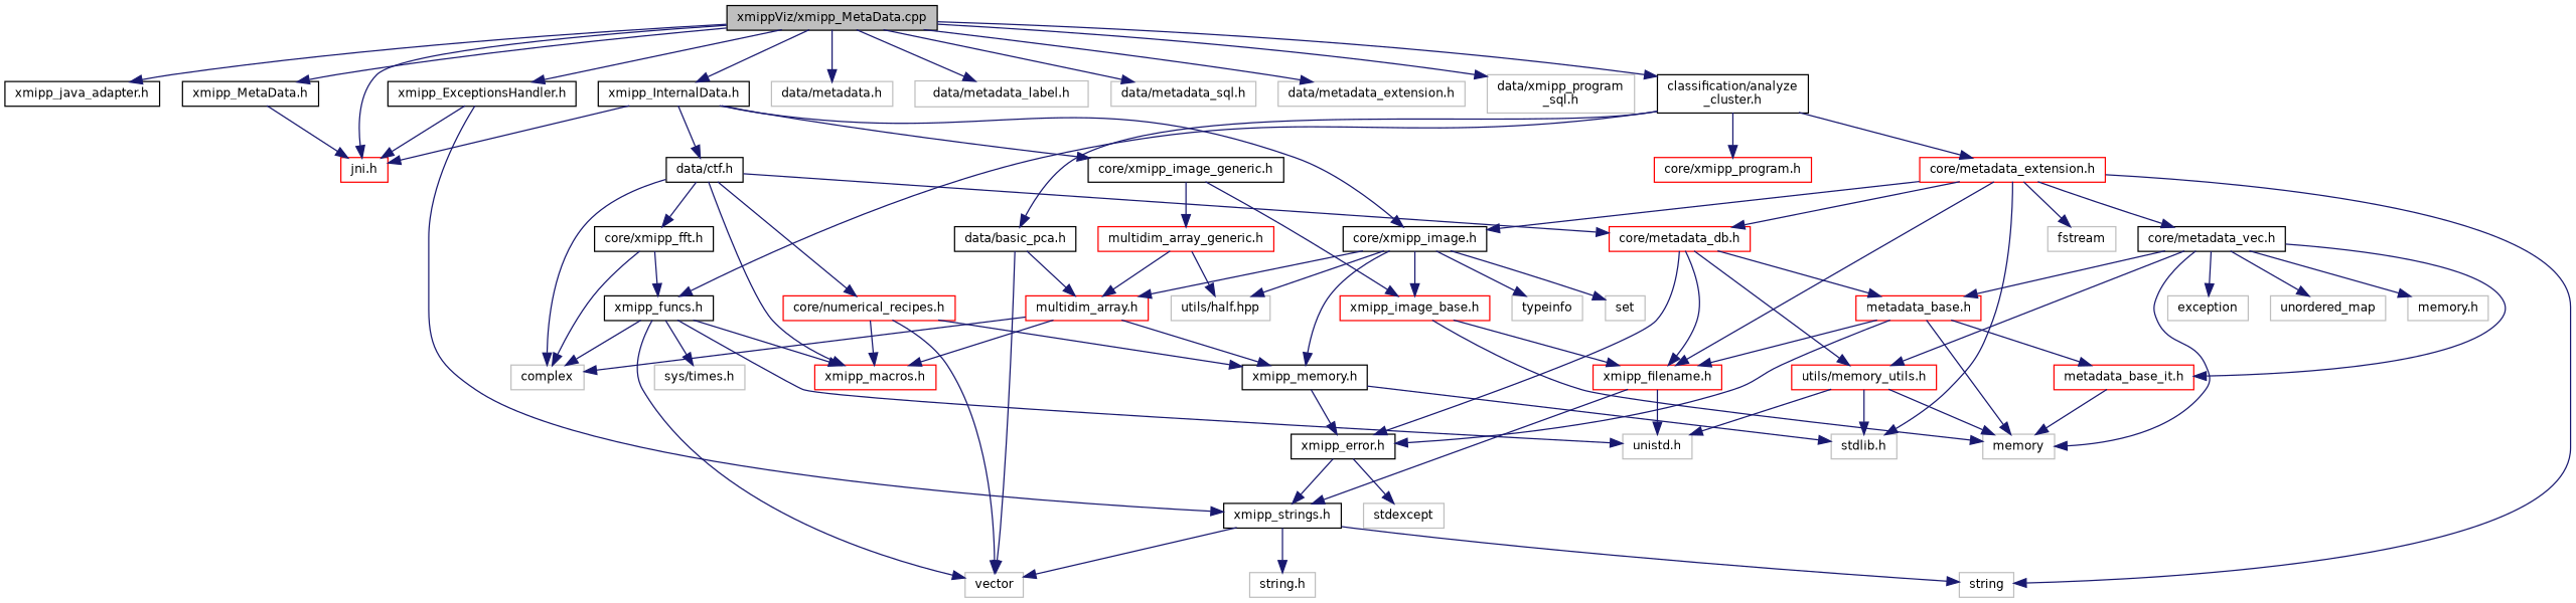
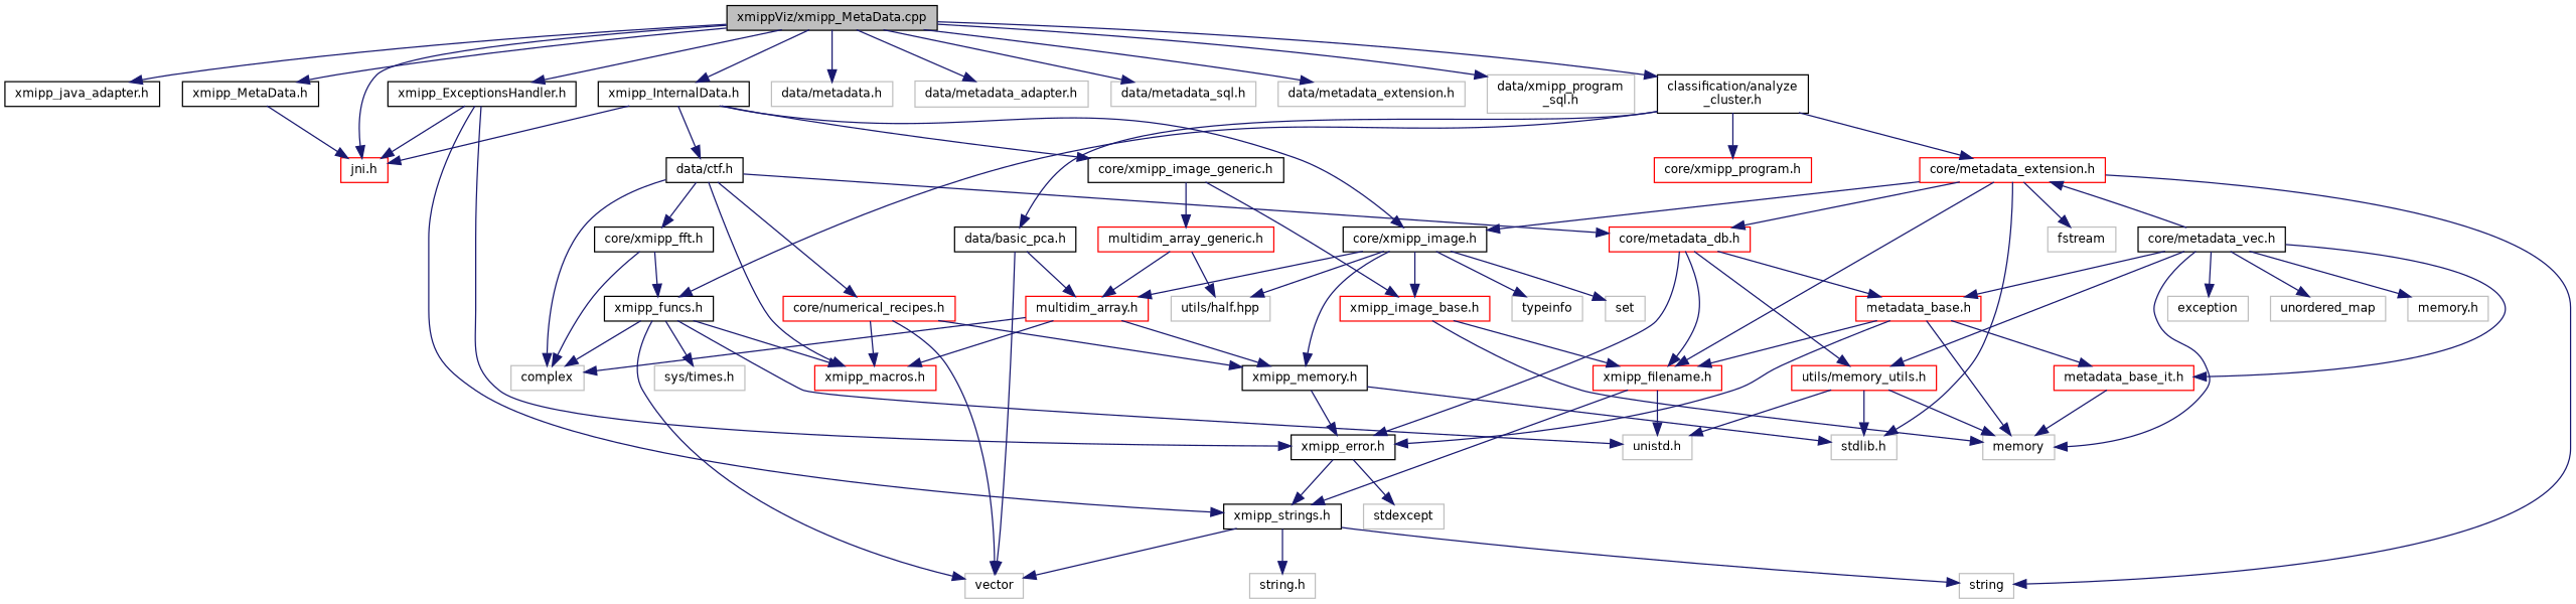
  digraph {
    node [color=grey75 fillcolor=white fontname=Helvetica fontsize=10 shape=record style=filled]
    edge [color=midnightblue fontname=Helvetica fontsize=10 labelfontname=Helvetica labelfontsize=10 style=solid]
    n1 [color=black fillcolor=grey75 fontcolor=black height=0.2 label="xmippViz/xmipp_MetaData.cpp" width=0.4]
    n2 [color=black height=0.2 label="xmipp_java_adapter.h" width=0.4]
    n3 [color=red height=0.2 label="jni.h" width=0.4]
    n4 [color=black height=0.2 label="xmipp_MetaData.h" width=0.4]
    n5 [color=black height=0.2 label="xmipp_InternalData.h" width=0.4]
    n6 [color=black height=0.2 label="xmipp_ExceptionsHandler.h" width=0.4]
    n7 [height=0.2 label="data/metadata.h" width=0.4]
-   n8 [height=0.2 label="data/metadata_label.h" width=0.4]
+   n8 [height=0.2 label="data/metadata_adapter.h" width=0.4]
    n9 [height=0.2 label="data/metadata_sql.h" width=0.4]
    n10 [height=0.2 label="data/metadata_extension.h" width=0.4]
    n11 [height=0.2 label="data/xmipp_program\l_sql.h" width=0.4]
    n12 [color=black height=0.2 label="classification/analyze\l_cluster.h" width=0.4]
    n13 [color=black height=0.2 label="core/xmipp_image.h" width=0.4]
    n14 [color=black height=0.2 label="core/xmipp_image_generic.h" width=0.4]
    n15 [color=black height=0.2 label="data/ctf.h" width=0.4]
    n16 [color=black height=0.2 label="xmipp_error.h" width=0.4]
    n17 [color=black height=0.2 label="xmipp_strings.h" width=0.4]
    n18 [color=black height=0.2 label="xmipp_funcs.h" width=0.4]
    n19 [color=red height=0.2 label="core/metadata_extension.h" width=0.4]
    n20 [color=black height=0.2 label="data/basic_pca.h" width=0.4]
    n21 [color=red height=0.2 label="core/xmipp_program.h" width=0.4]
    n22 [height=0.2 label=typeinfo width=0.4]
    n23 [height=0.2 label=set width=0.4]
    n24 [color=red height=0.2 label="multidim_array.h" width=0.4]
    n25 [color=black height=0.2 label="xmipp_memory.h" width=0.4]
    n26 [color=red height=0.2 label="xmipp_image_base.h" width=0.4]
    n27 [height=0.2 label="utils/half.hpp" width=0.4]
    n28 [color=red height=0.2 label="multidim_array_generic.h" width=0.4]
    n29 [color=red height=0.2 label="xmipp_macros.h" width=0.4]
    n30 [height=0.2 label=complex width=0.4]
    n31 [color=red height=0.2 label="core/metadata_db.h" width=0.4]
    n32 [color=red height=0.2 label="core/numerical_recipes.h" width=0.4]
    n33 [color=black height=0.2 label="core/xmipp_fft.h" width=0.4]
    n34 [height=0.2 label="stdlib.h" width=0.4]
    n35 [height=0.2 label=memory width=0.4]
    n36 [color=red height=0.2 label="xmipp_filename.h" width=0.4]
    n37 [height=0.2 label=stdexcept width=0.4]
    n38 [height=0.2 label=vector width=0.4]
    n39 [height=0.2 label=string width=0.4]
    n40 [height=0.2 label="string.h" width=0.4]
    n41 [height=0.2 label="unistd.h" width=0.4]
    n42 [color=red height=0.2 label="utils/memory_utils.h" width=0.4]
    n43 [color=red height=0.2 label="metadata_base.h" width=0.4]
    n44 [color=red height=0.2 label="metadata_base_it.h" width=0.4]
    n45 [height=0.2 label="sys/times.h" width=0.4]
    n46 [color=black height=0.2 label="core/metadata_vec.h" width=0.4]
    n47 [height=0.2 label=exception width=0.4]
    n48 [height=0.2 label=unordered_map width=0.4]
    n49 [height=0.2 label="memory.h" width=0.4]
    n50 [height=0.2 label=fstream width=0.4]
    n1 -> n2
    n1 -> n3
    n1 -> n4
    n1 -> n5
    n1 -> n6
    n1 -> n7
    n1 -> n8
    n1 -> n9
    n1 -> n10
    n1 -> n11
    n1 -> n12
    n4 -> n3
    n5 -> n3
    n5 -> n13
    n5 -> n14
    n5 -> n15
    n6 -> n3
+   n6 -> n16
    n6 -> n17
    n12 -> n18
    n12 -> n19
    n12 -> n20
    n12 -> n21
    n13 -> n22
    n13 -> n23
    n13 -> n24
    n13 -> n25
    n13 -> n26
    n13 -> n27
    n14 -> n26
    n14 -> n28
    n15 -> n29
    n15 -> n30
    n15 -> n31
    n15 -> n32
    n15 -> n33
    n16 -> n17
    n16 -> n37
    n17 -> n38
    n17 -> n39
    n17 -> n40
    n18 -> n29
    n18 -> n30
    n18 -> n38
    n18 -> n41
    n18 -> n45
    n19 -> n13
    n19 -> n31
    n19 -> n34
    n19 -> n36
    n19 -> n39
-   n19 -> n46
+   n46 -> n19
    n19 -> n50
    n20 -> n24
    n20 -> n38
    n24 -> n25
    n24 -> n29
    n24 -> n30
    n25 -> n16
    n25 -> n34
    n26 -> n35
    n26 -> n36
    n28 -> n24
    n28 -> n27
    n31 -> n16
    n31 -> n36
    n31 -> n42
    n31 -> n43
    n32 -> n25
    n32 -> n29
    n32 -> n38
    n33 -> n18
    n33 -> n30
    n36 -> n17
    n36 -> n41
    n42 -> n34
    n42 -> n35
    n42 -> n41
    n43 -> n16
    n43 -> n35
    n43 -> n36
    n43 -> n44
    n44 -> n35
    n46 -> n35
    n46 -> n42
    n46 -> n43
    n46 -> n44
    n46 -> n47
    n46 -> n48
    n46 -> n49
  }
